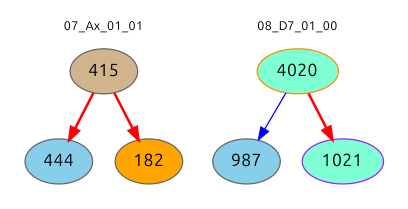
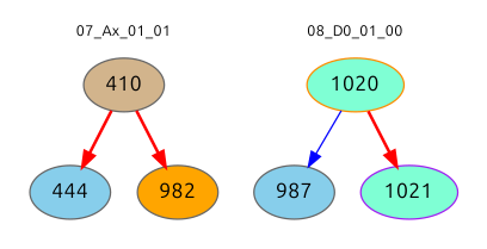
  digraph {
    fontname=Ubuntu
    node [color=gray40 fillcolor=skyblue fontname=Ubuntu style=filled]
    edge [color=red fontname=Ubuntu style=bold]
-   n1 [fillcolor=tan label=415]
+   n1 [fillcolor=tan label=410]
    n2 [label=444]
-   n3 [fillcolor=orange label=182]
-   n4 [color=darkorange fillcolor=aquamarine label=4020]
+   n3 [fillcolor=orange label=982]
+   n4 [color=darkorange fillcolor=aquamarine label=1020]
    n5 [label=987]
    n6 [color=purple fillcolor=aquamarine label=1021]
    subgraph cluster_1 {
      color=white
      fontsize=10
      label="07_Ax_01_01"
      n1
      n2
      n3
    }
    subgraph cluster_2 {
      color=white
      fontsize=10
-     label="08_D7_01_00"
+     label="08_D0_01_00"
      n4
      n5
      n6
    }
    n1 -> n2
    n1 -> n3
    n4 -> n5 [color=blue style=solid]
    n4 -> n6
  }
